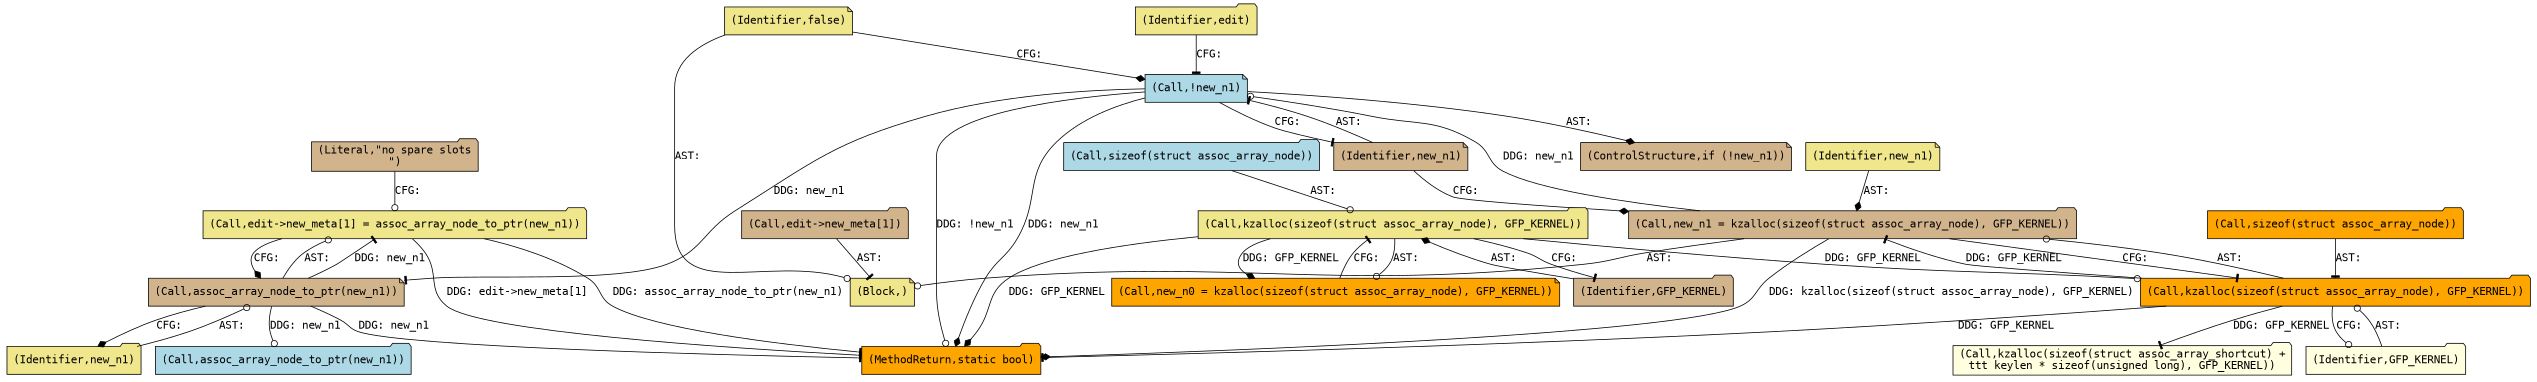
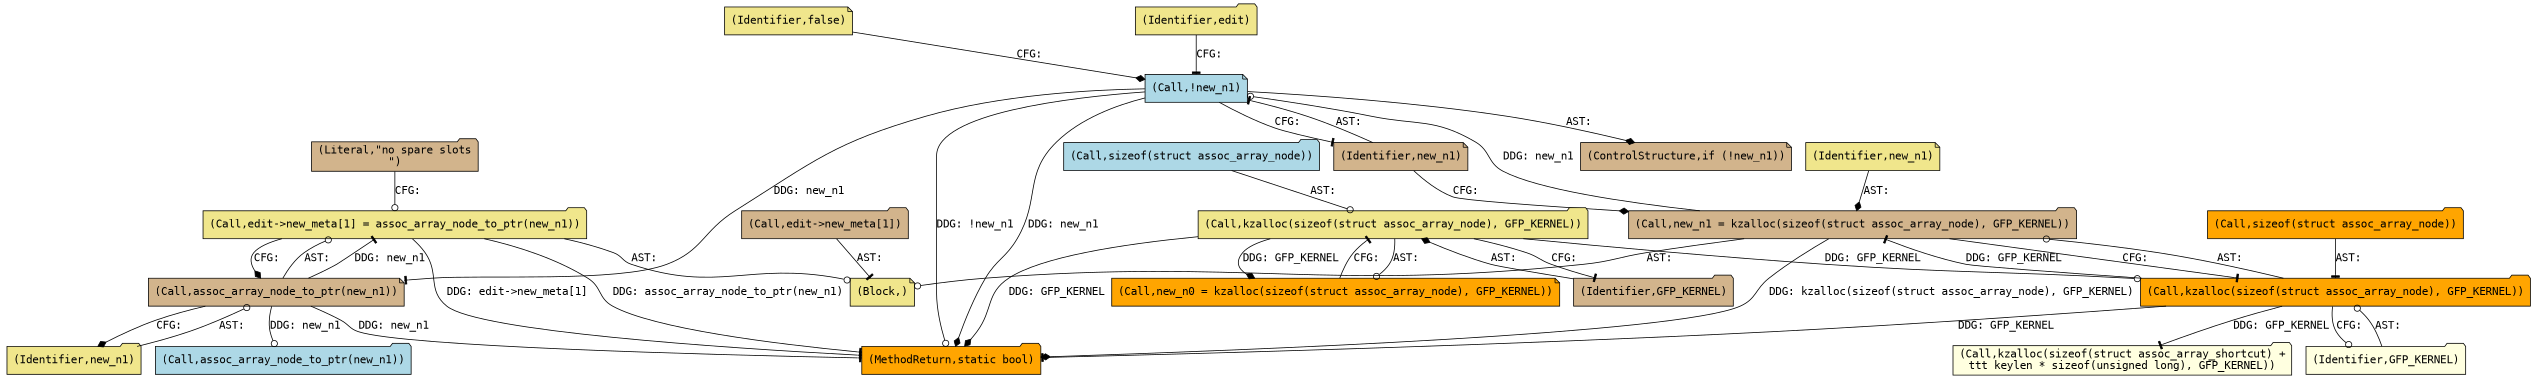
  digraph {
    fontname="DejaVu Sans Mono"
    node [fillcolor=khaki fontname="DejaVu Sans Mono" shape=folder style=filled]
    edge [arrowhead=tee fontname="DejaVu Sans Mono"]
    n1 [label="(Call,edit->new_meta[1] = assoc_array_node_to_ptr(new_n1))"]
    n2 [fillcolor=tan label="(Call,assoc_array_node_to_ptr(new_n1))" shape=note]
    n3 [label="(Block,)" shape=note]
    n4 [fillcolor=orange label="(MethodReturn,static bool)"]
    n5 [label="(Identifier,new_n1)"]
    n6 [fillcolor=lightblue label="(Call,assoc_array_node_to_ptr(new_n1))"]
    n7 [fillcolor=lightblue label="(Call,!new_n1)" shape=note]
    n8 [fillcolor=tan label="(Identifier,new_n1)" shape=note]
    n9 [fillcolor=tan label="(ControlStructure,if (!new_n1))" shape=note]
    n10 [fillcolor=tan label="(Call,new_n1 = kzalloc(sizeof(struct assoc_array_node), GFP_KERNEL))"]
    n11 [fillcolor=orange label="(Call,kzalloc(sizeof(struct assoc_array_node), GFP_KERNEL))"]
    n12 [fillcolor=lightyellow label="(Call,kzalloc(sizeof(struct assoc_array_shortcut) +\n\t\t\t keylen * sizeof(unsigned long), GFP_KERNEL))"]
    n13 [fillcolor=lightyellow label="(Identifier,GFP_KERNEL)"]
    n14 [label="(Call,kzalloc(sizeof(struct assoc_array_node), GFP_KERNEL))"]
    n15 [fillcolor=orange label="(Call,new_n0 = kzalloc(sizeof(struct assoc_array_node), GFP_KERNEL))" shape=note]
    n16 [fillcolor=tan label="(Identifier,GFP_KERNEL)"]
    n17 [label="(Identifier,new_n1)" shape=note]
    n18 [fillcolor=lightblue label="(Call,sizeof(struct assoc_array_node))"]
    n19 [label="(Identifier,edit)"]
    n20 [fillcolor=tan label="(Literal,\"no spare slots\n\")"]
    n21 [fillcolor=tan label="(Call,edit->new_meta[1])"]
    n22 [label="(Identifier,false)" shape=note]
    n23 [fillcolor=orange label="(Call,sizeof(struct assoc_array_node))"]
    n1 -> n2 [arrowhead=diamond label="CFG: "]
-   n22 -> n3 [arrowhead=odot label="AST: "]
+   n1 -> n3 [arrowhead=odot label="AST: "]
    n1 -> n4 [label="DDG: edit->new_meta[1]"]
    n1 -> n4 [label="DDG: assoc_array_node_to_ptr(new_n1)"]
    n2 -> n1 [arrowhead=odot label="AST: "]
    n2 -> n1 [label="DDG: new_n1"]
    n2 -> n4 [label="DDG: new_n1"]
    n2 -> n5 [arrowhead=diamond label="CFG: "]
    n2 -> n6 [arrowhead=odot label="DDG: new_n1"]
    n5 -> n2 [arrowhead=odot label="AST: "]
    n7 -> n2 [label="DDG: new_n1"]
    n7 -> n4 [arrowhead=odot label="DDG: !new_n1"]
    n7 -> n4 [arrowhead=diamond label="DDG: new_n1"]
    n7 -> n8 [label="CFG: "]
    n7 -> n9 [arrowhead=diamond label="AST: "]
    n8 -> n7 [label="AST: "]
    n8 -> n10 [arrowhead=diamond label="CFG: "]
    n10 -> n3 [arrowhead=odot label="AST: "]
    n10 -> n4 [arrowhead=diamond label="DDG: kzalloc(sizeof(struct assoc_array_node), GFP_KERNEL)"]
    n10 -> n7 [arrowhead=odot label="DDG: new_n1"]
    n10 -> n11 [label="CFG: "]
    n11 -> n4 [label="DDG: GFP_KERNEL"]
    n11 -> n10 [arrowhead=odot label="AST: "]
    n11 -> n10 [label="DDG: GFP_KERNEL"]
    n11 -> n12 [label="DDG: GFP_KERNEL"]
    n11 -> n13 [arrowhead=odot label="CFG: "]
    n13 -> n11 [arrowhead=odot label="AST: "]
    n14 -> n4 [arrowhead=diamond label="DDG: GFP_KERNEL"]
    n14 -> n11 [arrowhead=odot label="DDG: GFP_KERNEL"]
    n14 -> n15 [arrowhead=odot label="AST: "]
    n14 -> n15 [arrowhead=diamond label="DDG: GFP_KERNEL"]
    n14 -> n16 [label="CFG: "]
    n15 -> n14 [label="CFG: "]
    n16 -> n14 [arrowhead=diamond label="AST: "]
    n17 -> n10 [arrowhead=diamond label="AST: "]
    n18 -> n14 [arrowhead=odot label="AST: "]
    n19 -> n7 [label="CFG: "]
    n20 -> n1 [arrowhead=odot label="CFG: "]
    n21 -> n3 [label="AST: "]
    n22 -> n7 [arrowhead=diamond label="CFG: "]
    n23 -> n11 [label="AST: "]
  }
